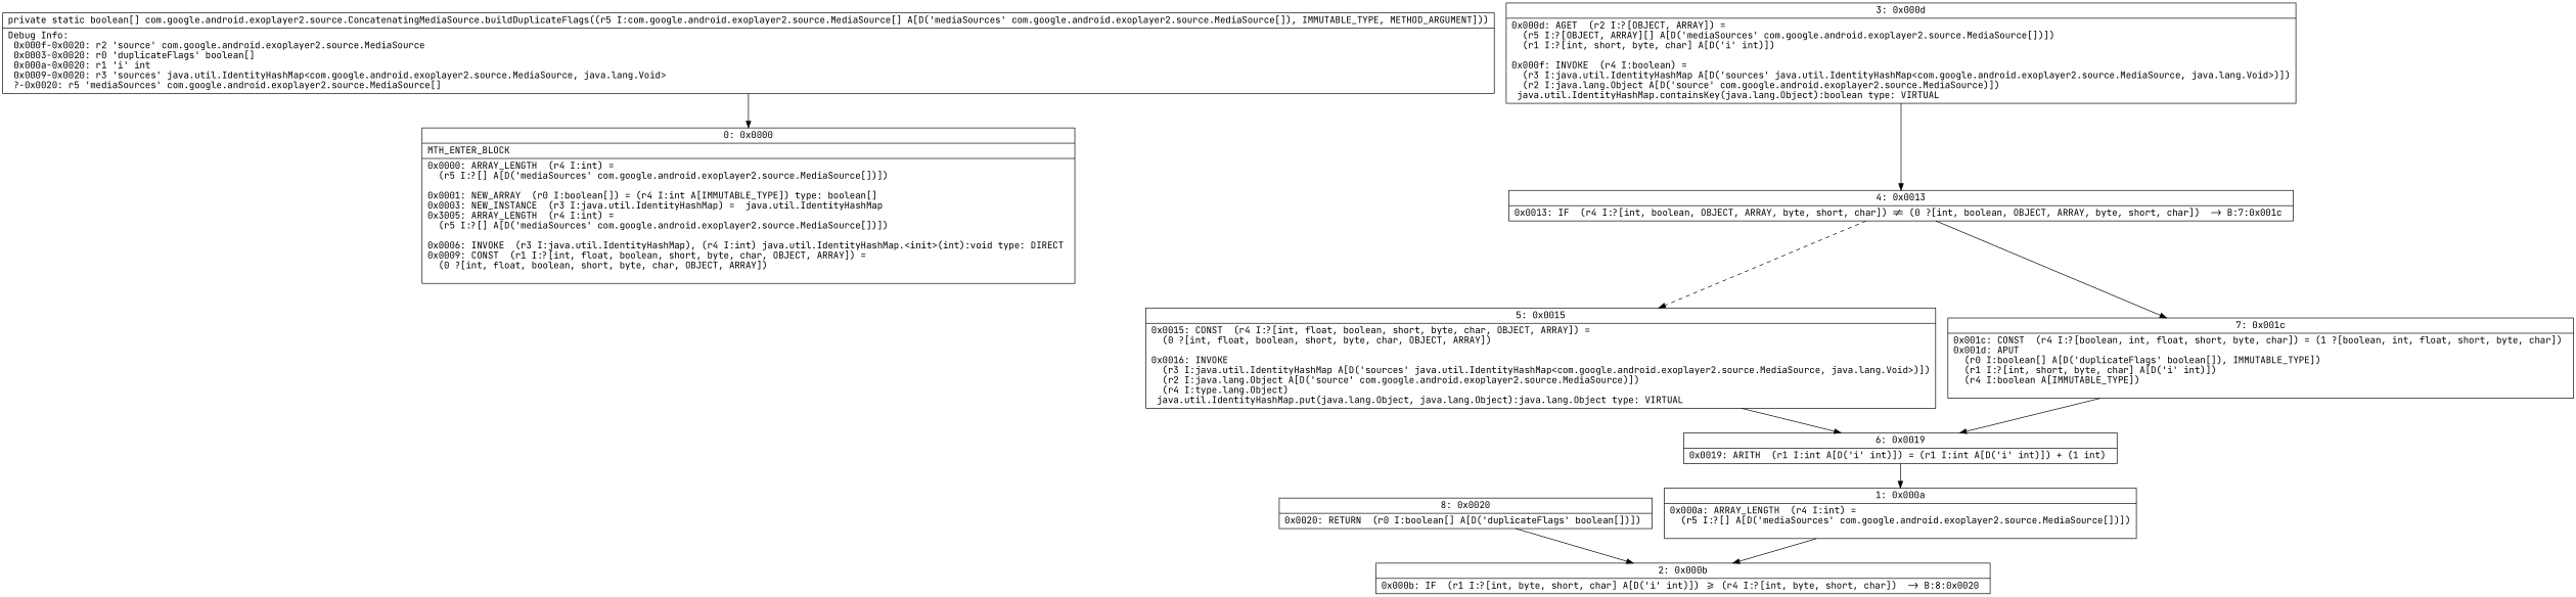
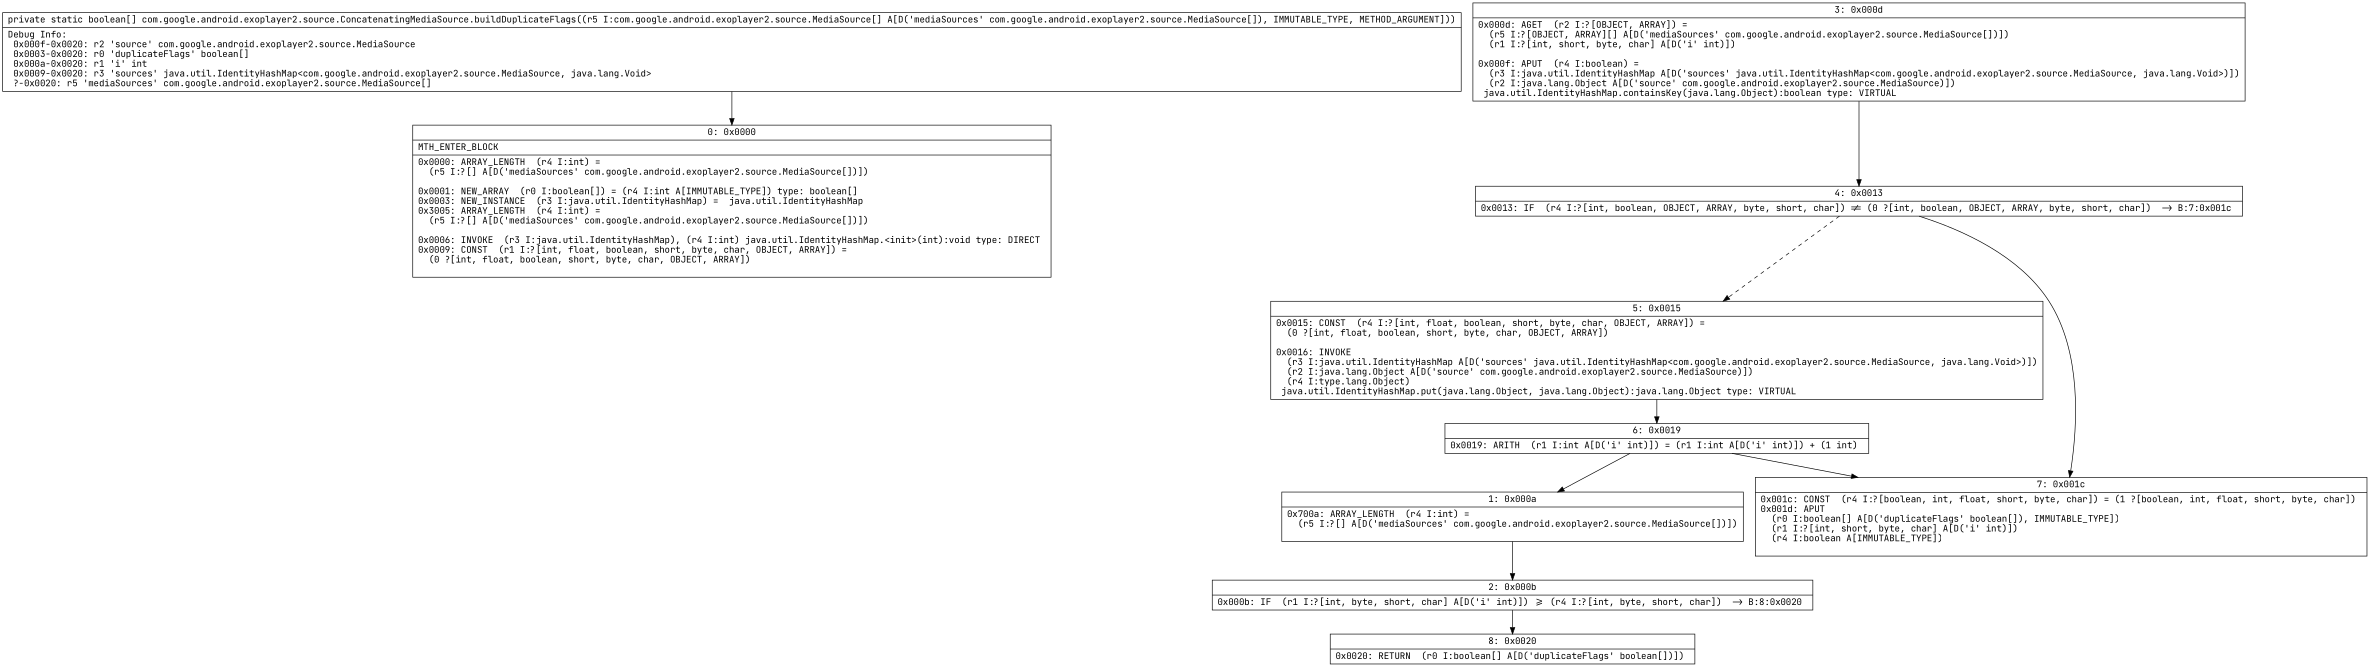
  digraph {
    fontname="JetBrains Mono"
    node [fontname="JetBrains Mono" shape=record]
    edge [fontname="JetBrains Mono"]
    n1 [label="{0\:\ 0x0000|MTH_ENTER_BLOCK\l|0x0000: ARRAY_LENGTH  (r4 I:int) = \l  (r5 I:?[] A[D('mediaSources' com.google.android.exoplayer2.source.MediaSource[])])\l \l0x0001: NEW_ARRAY  (r0 I:boolean[]) = (r4 I:int A[IMMUTABLE_TYPE]) type: boolean[] \l0x0003: NEW_INSTANCE  (r3 I:java.util.IdentityHashMap) =  java.util.IdentityHashMap \l0x3005: ARRAY_LENGTH  (r4 I:int) = \l  (r5 I:?[] A[D('mediaSources' com.google.android.exoplayer2.source.MediaSource[])])\l \l0x0006: INVOKE  (r3 I:java.util.IdentityHashMap), (r4 I:int) java.util.IdentityHashMap.\<init\>(int):void type: DIRECT \l0x0009: CONST  (r1 I:?[int, float, boolean, short, byte, char, OBJECT, ARRAY]) = \l  (0 ?[int, float, boolean, short, byte, char, OBJECT, ARRAY])\l \l}"]
-   n2 [label="{1\:\ 0x000a|0x000a: ARRAY_LENGTH  (r4 I:int) = \l  (r5 I:?[] A[D('mediaSources' com.google.android.exoplayer2.source.MediaSource[])])\l \l}"]
+   n2 [label="{1\:\ 0x000a|0x700a: ARRAY_LENGTH  (r4 I:int) = \l  (r5 I:?[] A[D('mediaSources' com.google.android.exoplayer2.source.MediaSource[])])\l \l}"]
    n3 [label="{2\:\ 0x000b|0x000b: IF  (r1 I:?[int, byte, short, char] A[D('i' int)]) \>= (r4 I:?[int, byte, short, char])  \-\> B:8:0x0020 \l}"]
    n4 [label="{8\:\ 0x0020|0x0020: RETURN  (r0 I:boolean[] A[D('duplicateFlags' boolean[])]) \l}"]
-   n5 [label="{3\:\ 0x000d|0x000d: AGET  (r2 I:?[OBJECT, ARRAY]) = \l  (r5 I:?[OBJECT, ARRAY][] A[D('mediaSources' com.google.android.exoplayer2.source.MediaSource[])])\l  (r1 I:?[int, short, byte, char] A[D('i' int)])\l \l0x000f: INVOKE  (r4 I:boolean) = \l  (r3 I:java.util.IdentityHashMap A[D('sources' java.util.IdentityHashMap\<com.google.android.exoplayer2.source.MediaSource, java.lang.Void\>)])\l  (r2 I:java.lang.Object A[D('source' com.google.android.exoplayer2.source.MediaSource)])\l java.util.IdentityHashMap.containsKey(java.lang.Object):boolean type: VIRTUAL \l}"]
+   n5 [label="{3\:\ 0x000d|0x000d: AGET  (r2 I:?[OBJECT, ARRAY]) = \l  (r5 I:?[OBJECT, ARRAY][] A[D('mediaSources' com.google.android.exoplayer2.source.MediaSource[])])\l  (r1 I:?[int, short, byte, char] A[D('i' int)])\l \l0x000f: APUT  (r4 I:boolean) = \l  (r3 I:java.util.IdentityHashMap A[D('sources' java.util.IdentityHashMap\<com.google.android.exoplayer2.source.MediaSource, java.lang.Void\>)])\l  (r2 I:java.lang.Object A[D('source' com.google.android.exoplayer2.source.MediaSource)])\l java.util.IdentityHashMap.containsKey(java.lang.Object):boolean type: VIRTUAL \l}"]
    n6 [label="{4\:\ 0x0013|0x0013: IF  (r4 I:?[int, boolean, OBJECT, ARRAY, byte, short, char]) != (0 ?[int, boolean, OBJECT, ARRAY, byte, short, char])  \-\> B:7:0x001c \l}"]
    n7 [label="{5\:\ 0x0015|0x0015: CONST  (r4 I:?[int, float, boolean, short, byte, char, OBJECT, ARRAY]) = \l  (0 ?[int, float, boolean, short, byte, char, OBJECT, ARRAY])\l \l0x0016: INVOKE  \l  (r3 I:java.util.IdentityHashMap A[D('sources' java.util.IdentityHashMap\<com.google.android.exoplayer2.source.MediaSource, java.lang.Void\>)])\l  (r2 I:java.lang.Object A[D('source' com.google.android.exoplayer2.source.MediaSource)])\l  (r4 I:type.lang.Object)\l java.util.IdentityHashMap.put(java.lang.Object, java.lang.Object):java.lang.Object type: VIRTUAL \l}"]
    n8 [label="{7\:\ 0x001c|0x001c: CONST  (r4 I:?[boolean, int, float, short, byte, char]) = (1 ?[boolean, int, float, short, byte, char]) \l0x001d: APUT  \l  (r0 I:boolean[] A[D('duplicateFlags' boolean[]), IMMUTABLE_TYPE])\l  (r1 I:?[int, short, byte, char] A[D('i' int)])\l  (r4 I:boolean A[IMMUTABLE_TYPE])\l \l}"]
    n9 [label="{6\:\ 0x0019|0x0019: ARITH  (r1 I:int A[D('i' int)]) = (r1 I:int A[D('i' int)]) + (1 int) \l}"]
    n10 [label="{private static boolean[] com.google.android.exoplayer2.source.ConcatenatingMediaSource.buildDuplicateFlags((r5 I:com.google.android.exoplayer2.source.MediaSource[] A[D('mediaSources' com.google.android.exoplayer2.source.MediaSource[]), IMMUTABLE_TYPE, METHOD_ARGUMENT]))  | Debug Info:\l  0x000f\-0x0020: r2 'source' com.google.android.exoplayer2.source.MediaSource\l  0x0003\-0x0020: r0 'duplicateFlags' boolean[]\l  0x000a\-0x0020: r1 'i' int\l  0x0009\-0x0020: r3 'sources' java.util.IdentityHashMap\<com.google.android.exoplayer2.source.MediaSource, java.lang.Void\>\l  ?\-0x0020: r5 'mediaSources' com.google.android.exoplayer2.source.MediaSource[]\l}"]
    n2 -> n3
-   n4 -> n3
+   n3 -> n4
    n5 -> n6
    n6 -> n7 [style=dashed]
    n6 -> n8
    n7 -> n9
-   n8 -> n9
+   n9 -> n8
    n9 -> n2
    n10 -> n1
  }
